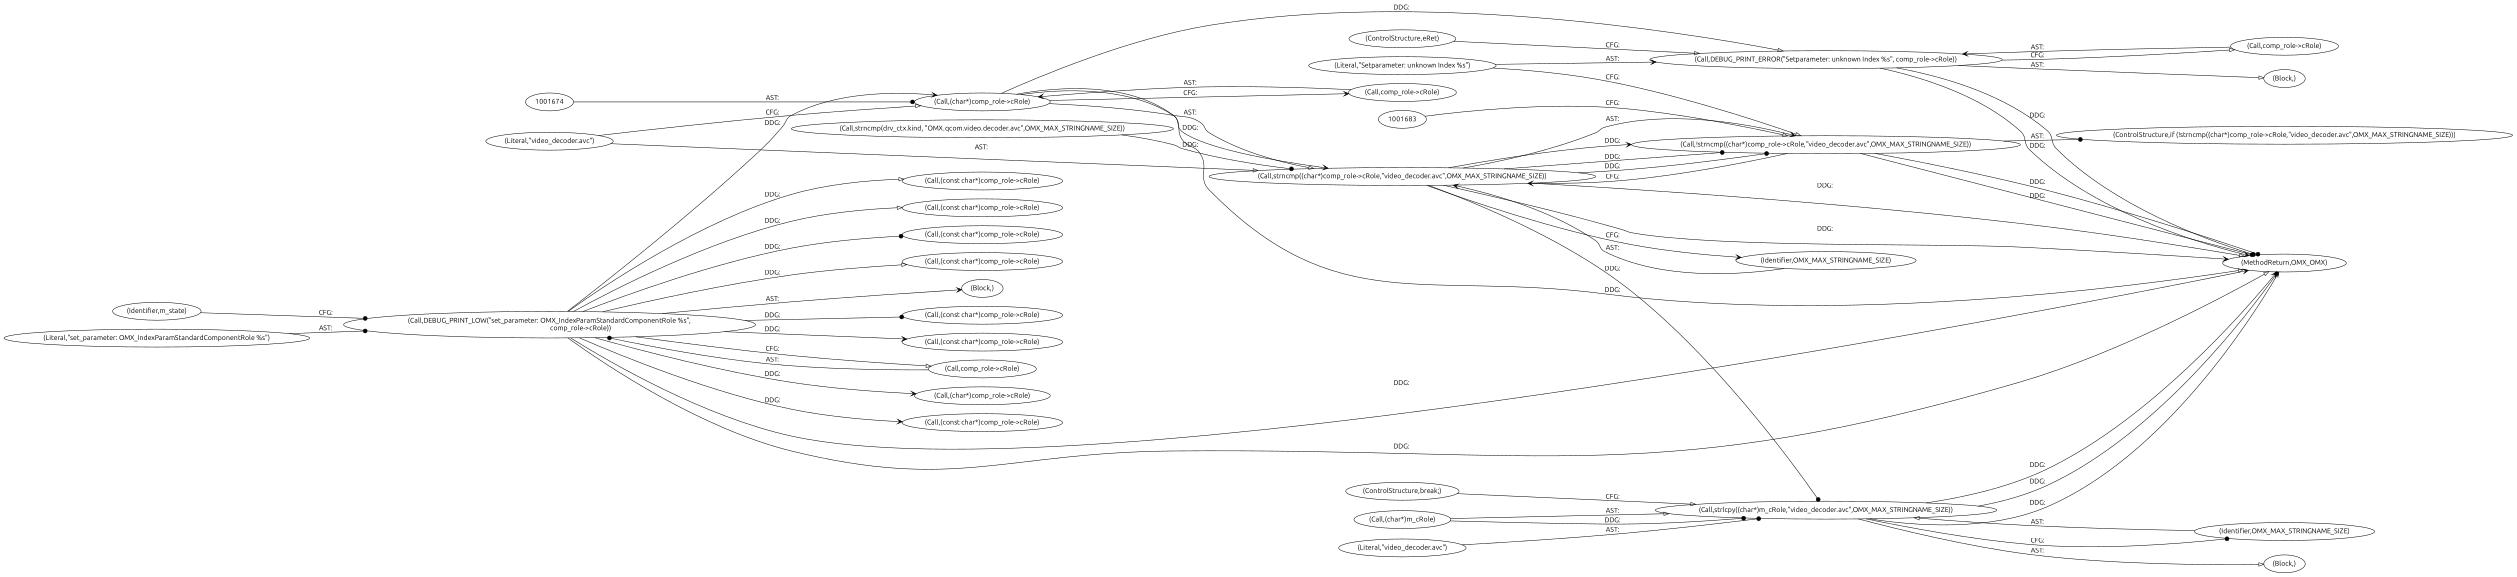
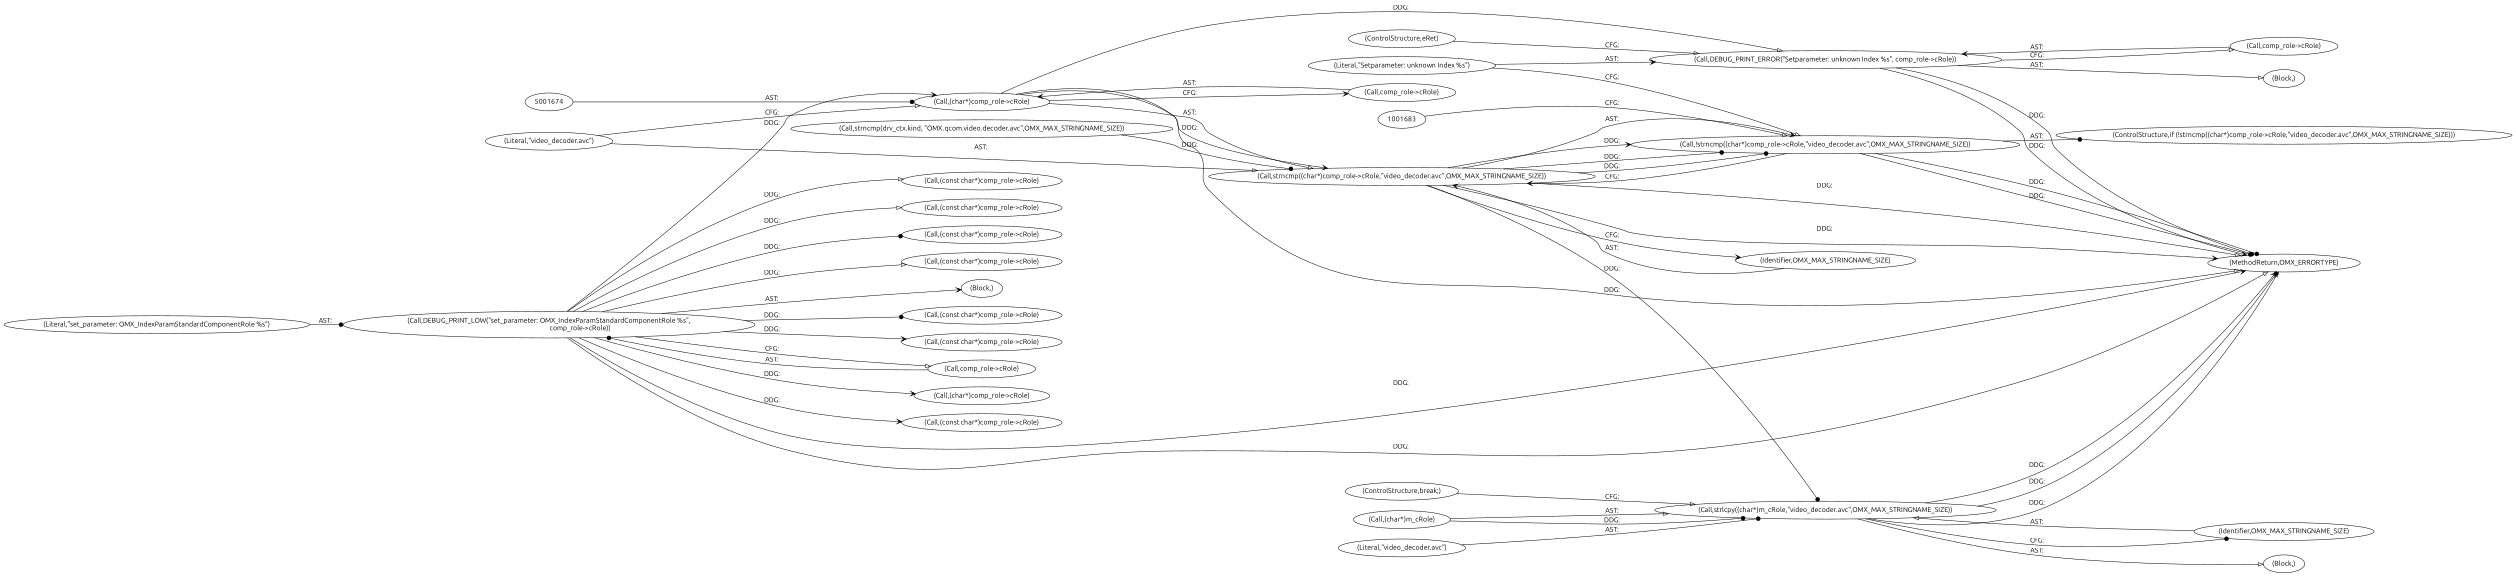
  digraph {
    fontname=Ubuntu
    rankdir=LR
    node [fontname=Ubuntu]
    edge [arrowhead=onormal fontname=Ubuntu]
    n1 [label="(Call,(char*)comp_role->cRole)"]
    n2 [label="(Call,strncmp((char*)comp_role->cRole,\"video_decoder.avc\",OMX_MAX_STRINGNAME_SIZE))"]
    n3 [label="(Call,DEBUG_PRINT_ERROR(\"Setparameter: unknown Index %s\", comp_role->cRole))"]
    n4 [label="(Call,comp_role->cRole)"]
-   n5 [label="(MethodReturn,OMX_OMX)"]
+   n5 [label="(MethodReturn,OMX_ERRORTYPE)"]
    n6 [label="(Call,!strncmp((char*)comp_role->cRole,\"video_decoder.avc\",OMX_MAX_STRINGNAME_SIZE))"]
    n7 [label="(Call,strlcpy((char*)m_cRole,\"video_decoder.avc\",OMX_MAX_STRINGNAME_SIZE))"]
    n8 [label="(Identifier,OMX_MAX_STRINGNAME_SIZE)"]
    n9 [label="(Block,)"]
    n10 [label="(Call,comp_role->cRole)"]
    n11 [label="(Call,DEBUG_PRINT_LOW(\"set_parameter: OMX_IndexParamStandardComponentRole %s\",\n                                          comp_role->cRole))"]
    n12 [label="(Call,(char*)comp_role->cRole)"]
    n13 [label="(Call,(const char*)comp_role->cRole)"]
    n14 [label="(Call,(const char*)comp_role->cRole)"]
    n15 [label="(Call,(const char*)comp_role->cRole)"]
    n16 [label="(Call,(const char*)comp_role->cRole)"]
    n17 [label="(Call,(const char*)comp_role->cRole)"]
    n18 [label="(Block,)"]
    n19 [label="(Call,(const char*)comp_role->cRole)"]
    n20 [label="(Call,(const char*)comp_role->cRole)"]
    n21 [label="(Call,comp_role->cRole)"]
    n22 [label="(ControlStructure,if (!strncmp((char*)comp_role->cRole,\"video_decoder.avc\",OMX_MAX_STRINGNAME_SIZE)))"]
    n23 [label="(Block,)"]
    n24 [label="(Identifier,OMX_MAX_STRINGNAME_SIZE)"]
-   n25 [label="(Identifier,m_state)"]
    n26 [label="(Literal,\"video_decoder.avc\")"]
    n27 [label="(Call,strncmp(drv_ctx.kind, \"OMX.qcom.video.decoder.avc\",OMX_MAX_STRINGNAME_SIZE))"]
    n28 [label="(Literal,\"video_decoder.avc\")"]
    n29 [label="(Literal,\"set_parameter: OMX_IndexParamStandardComponentRole %s\")"]
    n30 [label="(ControlStructure,eRet)"]
    n31 [label="(Literal,\"Setparameter: unknown Index %s\")"]
    n32 [label="(ControlStructure,break;)"]
    n33 [label="(Call,(char*)m_cRole)"]
-   1001674
+   1001674 [label=5001674]
    1001683
    n1 -> n2 [label="AST: "]
    n1 -> n2 [arrowhead=vee label="DDG: "]
    n1 -> n3 [label="DDG: "]
    n1 -> n4 [arrowhead=vee label="CFG: "]
    n1 -> n5 [label="DDG: "]
    n2 -> n5 [label="DDG: "]
    n2 -> n5 [arrowhead=vee label="DDG: "]
    n2 -> n6 [arrowhead=vee label="AST: "]
    n2 -> n6 [arrowhead=vee label="DDG: "]
    n2 -> n6 [arrowhead=dot label="DDG: "]
    n2 -> n6 [arrowhead=dot label="DDG: "]
    n2 -> n7 [arrowhead=dot label="DDG: "]
    n2 -> n8 [arrowhead=vee label="CFG: "]
    n3 -> n5 [arrowhead=dot label="DDG: "]
    n3 -> n5 [arrowhead=vee label="DDG: "]
    n3 -> n9 [label="AST: "]
    n3 -> n10 [label="CFG: "]
    n4 -> n1 [arrowhead=vee label="AST: "]
    n6 -> n2 [arrowhead=vee label="CFG: "]
    n6 -> n5 [arrowhead=dot label="DDG: "]
    n6 -> n5 [arrowhead=dot label="DDG: "]
    n6 -> n22 [arrowhead=dot label="AST: "]
    n7 -> n5 [label="DDG: "]
    n7 -> n5 [arrowhead=vee label="DDG: "]
    n7 -> n5 [arrowhead=dot label="DDG: "]
    n7 -> n23 [label="AST: "]
    n7 -> n24 [arrowhead=dot label="CFG: "]
    n8 -> n2 [arrowhead=vee label="AST: "]
    n10 -> n3 [arrowhead=vee label="AST: "]
    n11 -> n1 [arrowhead=vee label="DDG: "]
    n11 -> n5 [arrowhead=vee label="DDG: "]
    n11 -> n5 [label="DDG: "]
    n11 -> n12 [arrowhead=vee label="DDG: "]
    n11 -> n13 [arrowhead=vee label="DDG: "]
    n11 -> n14 [label="DDG: "]
    n11 -> n15 [label="DDG: "]
    n11 -> n16 [arrowhead=dot label="DDG: "]
    n11 -> n17 [label="DDG: "]
    n11 -> n18 [arrowhead=vee label="AST: "]
    n11 -> n19 [arrowhead=dot label="DDG: "]
    n11 -> n20 [arrowhead=vee label="DDG: "]
    n11 -> n21 [label="CFG: "]
    n21 -> n11 [arrowhead=dot label="AST: "]
    n24 -> n7 [label="AST: "]
-   n25 -> n11 [arrowhead=dot label="CFG: "]
    n26 -> n7 [arrowhead=dot label="AST: "]
    n27 -> n2 [arrowhead=dot label="DDG: "]
    n28 -> n1 [label="CFG: "]
    n28 -> n2 [label="AST: "]
    n29 -> n11 [arrowhead=dot label="AST: "]
    n30 -> n3 [label="CFG: "]
    n31 -> n3 [arrowhead=vee label="AST: "]
    n31 -> n6 [label="CFG: "]
    n32 -> n7 [label="CFG: "]
    n33 -> n7 [label="AST: "]
    n33 -> n7 [arrowhead=dot label="DDG: "]
    1001674 -> n1 [arrowhead=dot label="AST: "]
    1001683 -> n6 [label="CFG: "]
  }
